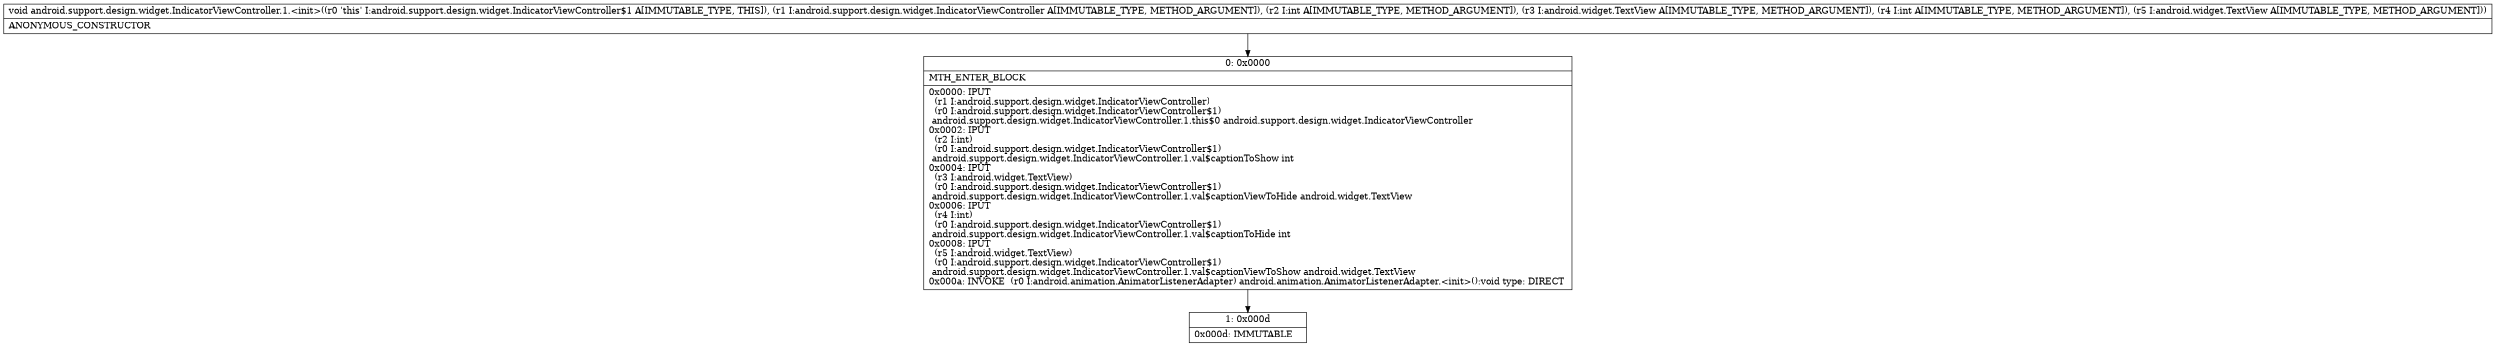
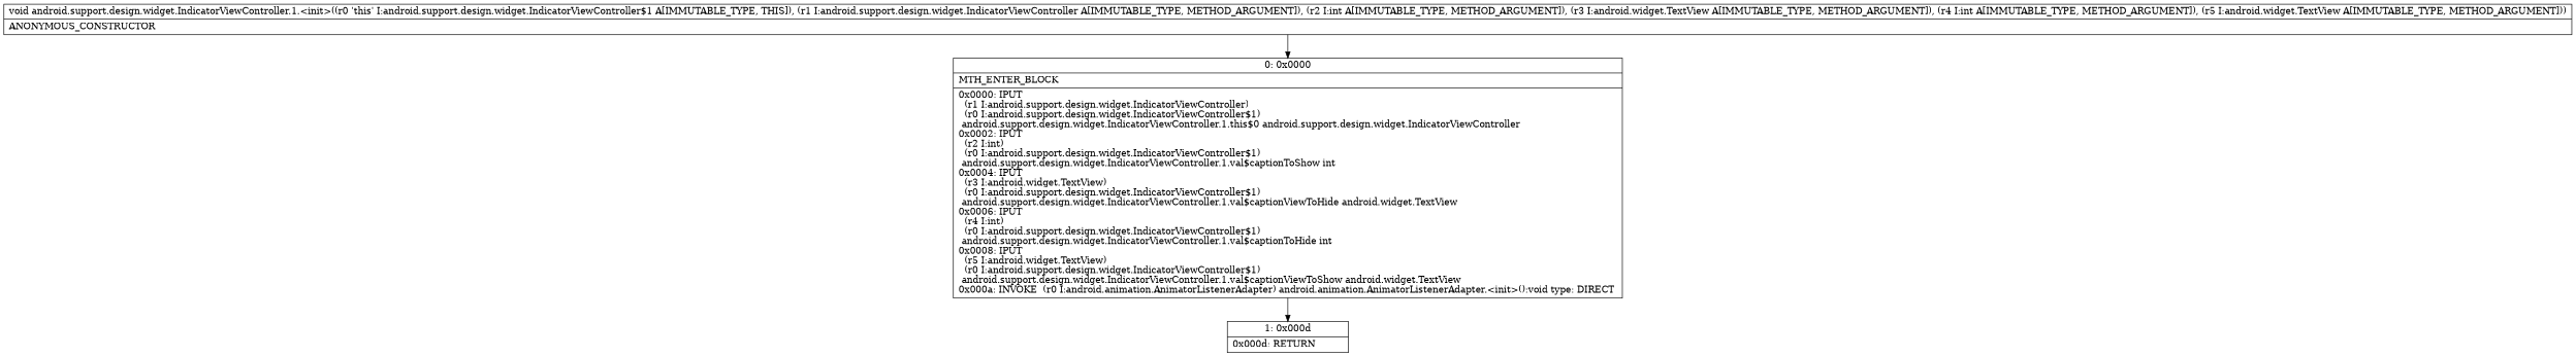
  digraph {
    node [shape=record]
    n1 [label="{0\:\ 0x0000|MTH_ENTER_BLOCK\l|0x0000: IPUT  \l  (r1 I:android.support.design.widget.IndicatorViewController)\l  (r0 I:android.support.design.widget.IndicatorViewController$1)\l android.support.design.widget.IndicatorViewController.1.this$0 android.support.design.widget.IndicatorViewController \l0x0002: IPUT  \l  (r2 I:int)\l  (r0 I:android.support.design.widget.IndicatorViewController$1)\l android.support.design.widget.IndicatorViewController.1.val$captionToShow int \l0x0004: IPUT  \l  (r3 I:android.widget.TextView)\l  (r0 I:android.support.design.widget.IndicatorViewController$1)\l android.support.design.widget.IndicatorViewController.1.val$captionViewToHide android.widget.TextView \l0x0006: IPUT  \l  (r4 I:int)\l  (r0 I:android.support.design.widget.IndicatorViewController$1)\l android.support.design.widget.IndicatorViewController.1.val$captionToHide int \l0x0008: IPUT  \l  (r5 I:android.widget.TextView)\l  (r0 I:android.support.design.widget.IndicatorViewController$1)\l android.support.design.widget.IndicatorViewController.1.val$captionViewToShow android.widget.TextView \l0x000a: INVOKE  (r0 I:android.animation.AnimatorListenerAdapter) android.animation.AnimatorListenerAdapter.\<init\>():void type: DIRECT \l}"]
-   n2 [label="{1\:\ 0x000d|0x000d: IMMUTABLE   \l}"]
+   n2 [label="{1\:\ 0x000d|0x000d: RETURN   \l}"]
    n3 [label="{void android.support.design.widget.IndicatorViewController.1.\<init\>((r0 'this' I:android.support.design.widget.IndicatorViewController$1 A[IMMUTABLE_TYPE, THIS]), (r1 I:android.support.design.widget.IndicatorViewController A[IMMUTABLE_TYPE, METHOD_ARGUMENT]), (r2 I:int A[IMMUTABLE_TYPE, METHOD_ARGUMENT]), (r3 I:android.widget.TextView A[IMMUTABLE_TYPE, METHOD_ARGUMENT]), (r4 I:int A[IMMUTABLE_TYPE, METHOD_ARGUMENT]), (r5 I:android.widget.TextView A[IMMUTABLE_TYPE, METHOD_ARGUMENT]))  | ANONYMOUS_CONSTRUCTOR\l}"]
    n1 -> n2
    n3 -> n1
  }
